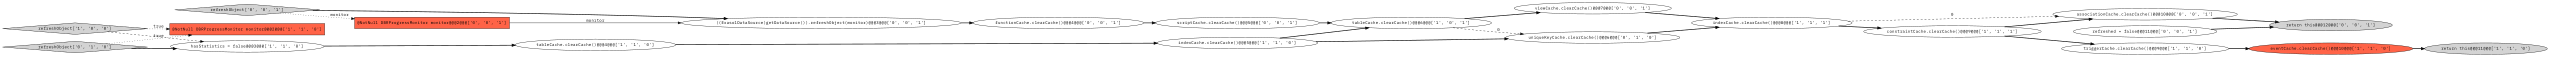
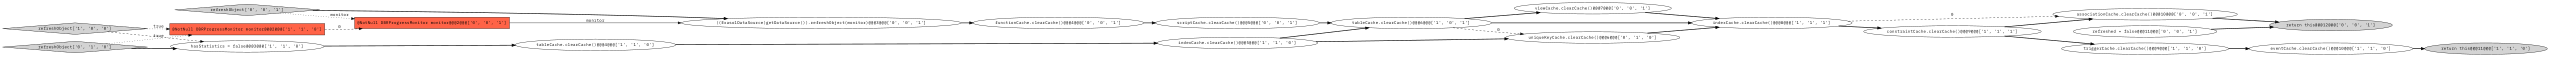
  digraph {
    fontname="IBM Plex Mono"
    rankdir=LR
    node [fillcolor=white fontname="IBM Plex Mono" shape=ellipse style=filled]
    edge [fontname="IBM Plex Mono" style=bold]
    n1 [label="refreshed = false@@@11@@@['0', '0', '1']"]
    n2 [fillcolor=lightgray label="return this@@@12@@@['0', '0', '1']"]
    n3 [label="hasStatistics = false@@@3@@@['1', '1', '0']"]
    n4 [label="tableCache.clearCache()@@@4@@@['1', '1', '0']"]
    n5 [label="indexCache.clearCache()@@@5@@@['1', '1', '0']"]
    n6 [fillcolor=lightgray label="refreshObject['0', '0', '1']" shape=diamond]
    n7 [fillcolor=tomato label="@NotNull DBRProgressMonitor monitor@@@2@@@['0', '0', '1']" shape=box]
    n8 [label="((ExasolDataSource)getDataSource()).refreshObject(monitor)@@@3@@@['0', '0', '1']"]
    n9 [label="functionCache.clearCache()@@@4@@@['0', '0', '1']"]
    n10 [label="tableCache.clearCache()@@@6@@@['1', '0', '1']"]
    n11 [label="uniqueKeyCache.clearCache()@@@6@@@['0', '1', '0']"]
    n12 [label="viewCache.clearCache()@@@7@@@['0', '0', '1']"]
    n13 [label="indexCache.clearCache()@@@8@@@['1', '1', '1']"]
    n14 [label="associationCache.clearCache()@@@10@@@['0', '0', '1']"]
    n15 [label="constraintCache.clearCache()@@@9@@@['1', '1', '1']"]
    n16 [label="scriptCache.clearCache()@@@5@@@['0', '0', '1']"]
    n17 [fillcolor=lightgray label="refreshObject['1', '0', '0']" shape=diamond]
    n18 [fillcolor=tomato label="@NotNull DBRProgressMonitor monitor@@@2@@@['1', '1', '0']" shape=box]
    n19 [label="triggerCache.clearCache()@@@9@@@['1', '1', '0']"]
-   n20 [fillcolor=tomato label="eventCache.clearCache()@@@10@@@['1', '1', '0']"]
+   n20 [label="eventCache.clearCache()@@@10@@@['1', '1', '0']"]
    n21 [fillcolor=lightgray label="refreshObject['0', '1', '0']" shape=diamond]
    n22 [fillcolor=lightgray label="return this@@@11@@@['1', '1', '0']"]
    n1 -> n2
    n3 -> n4
    n4 -> n5
    n5 -> n10
    n5 -> n11
    n6 -> n7 [label=monitor style=dotted]
    n6 -> n8
    n7 -> n8 [label=monitor style=solid]
    n8 -> n9
    n9 -> n16
    n10 -> n11 [label=0 style=dashed]
    n10 -> n12
+   n10 -> n13
    n11 -> n13
    n12 -> n13
    n13 -> n14 [label=0 style=dashed]
    n13 -> n15
    n14 -> n2
    n15 -> n14
    n15 -> n19
    n16 -> n10
    n17 -> n3 [style=dashed]
    n17 -> n18 [label=true style=dotted]
+   n18 -> n7 [label=0 style=dashed]
    n19 -> n20
    n20 -> n22
    n21 -> n3
    n21 -> n18 [label=true style=dotted]
  }
